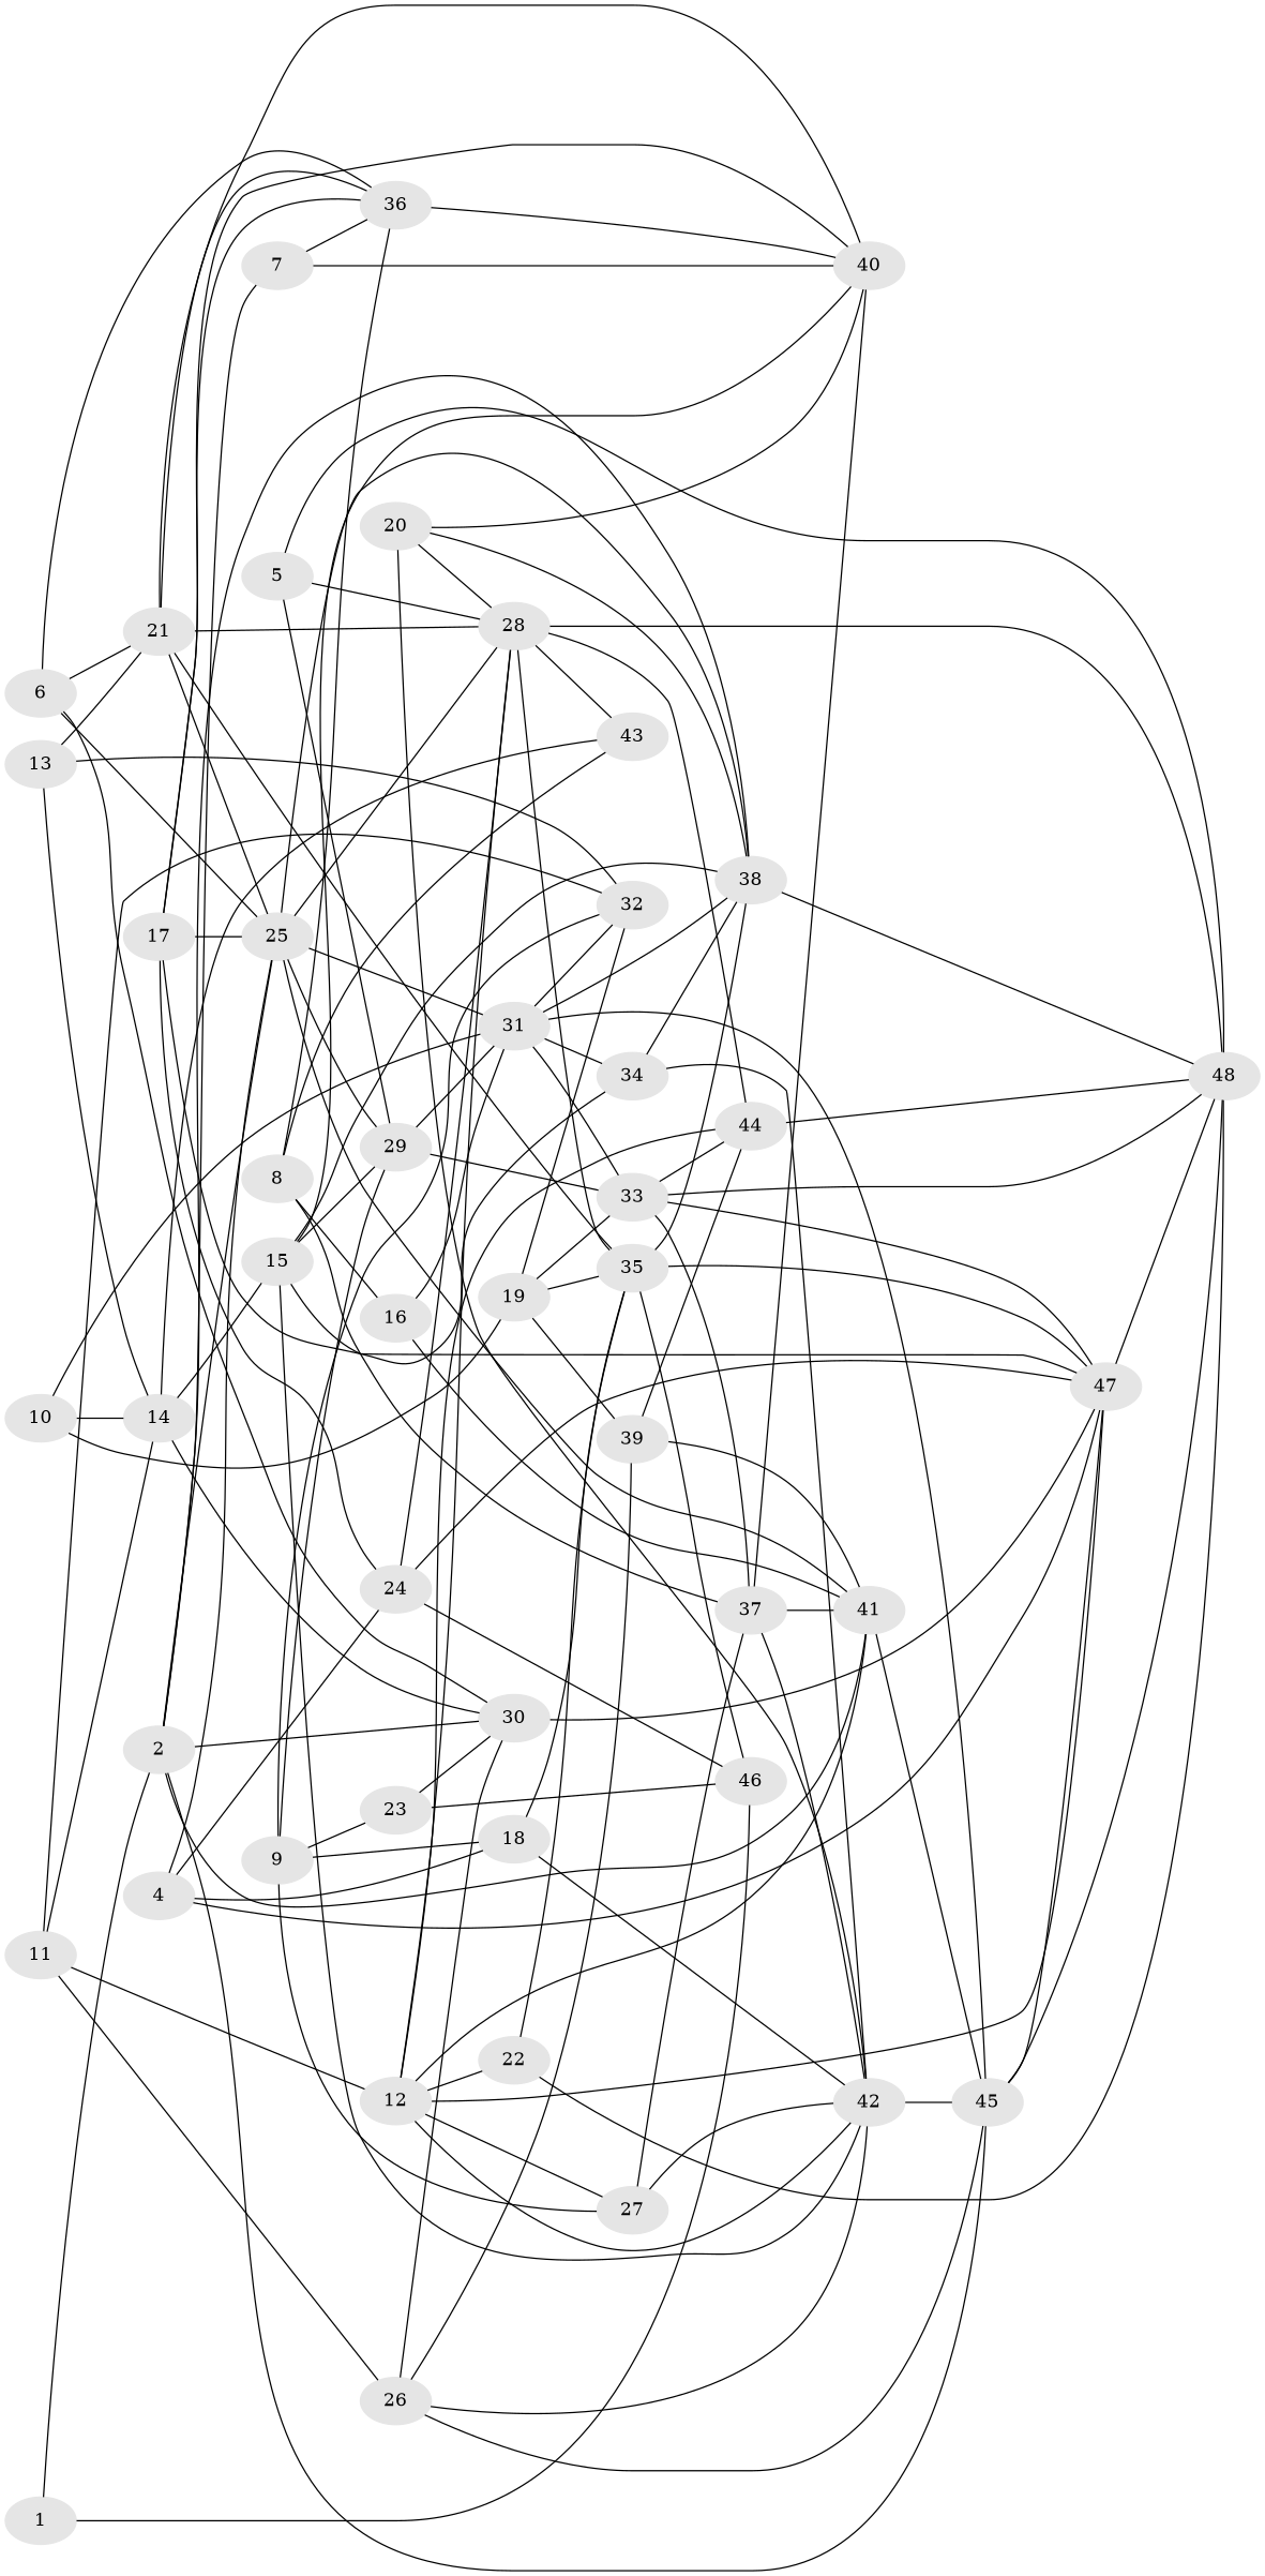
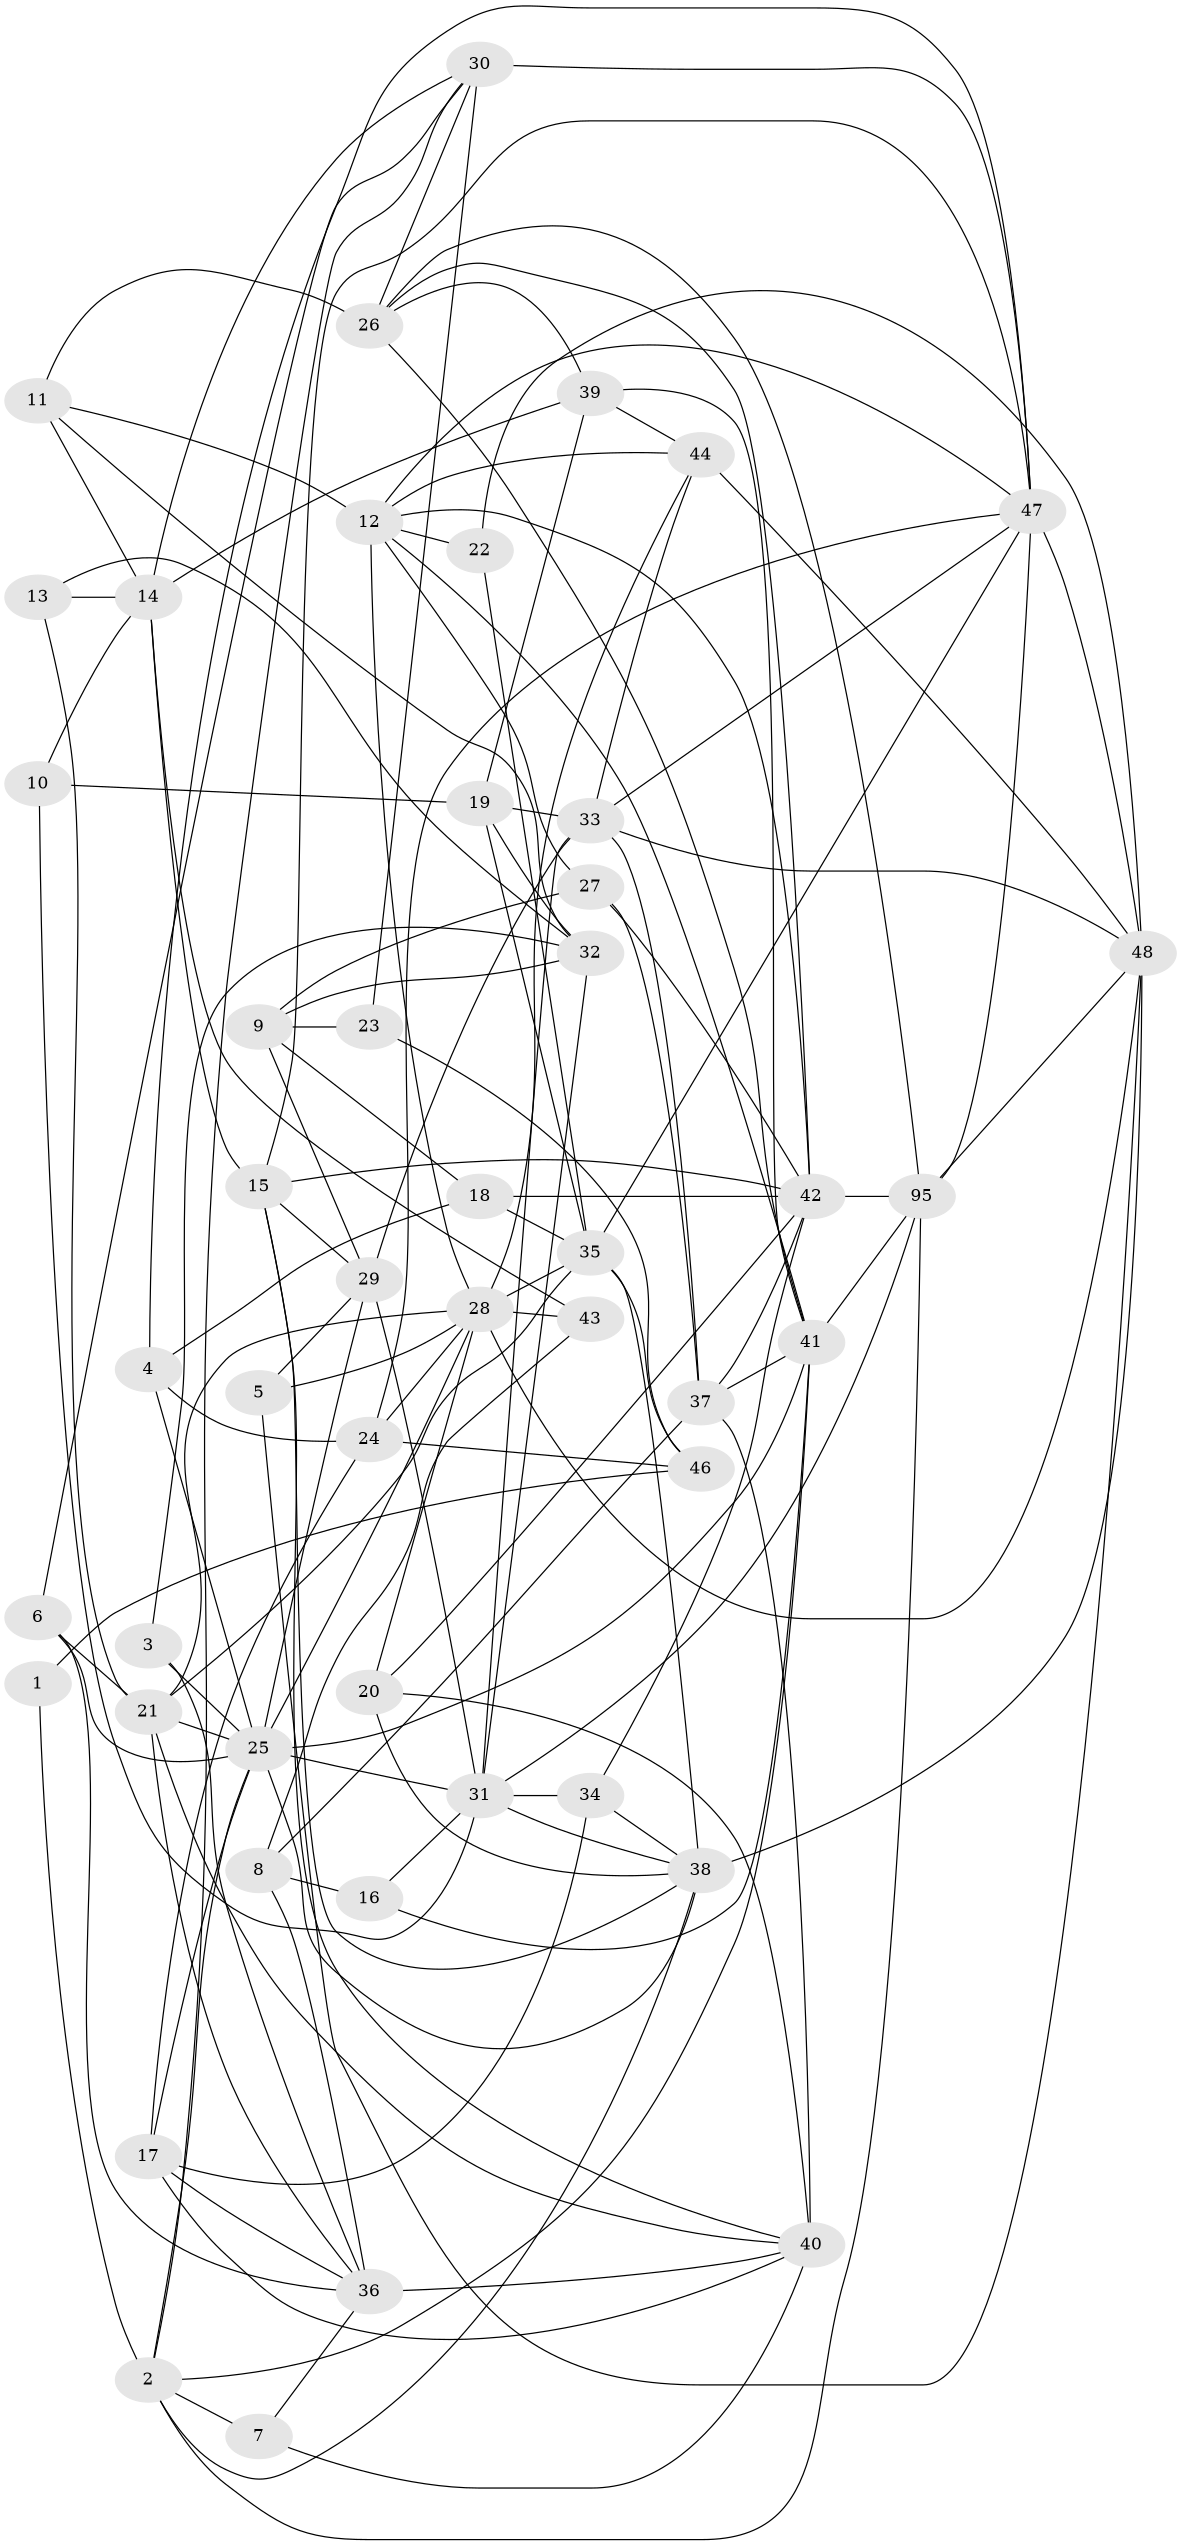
  graph {
    rankdir=LR
    node [color=gray90 style=filled]
    edge [weight=1.0]
    1
    2
    46
    7
    25
    30
    38
    41
-   45
+   45 [label=95]
    36
    40
    28
    29
    31
    47
    48
+   3
    32
    4
    18
    24
    42
    35
    5
    43
    44
    33
    6
    21
    8
    16
    37
    9
    23
    27
    10
    14
    19
    15
    39
    34
    11
    12
    26
    22
    13
    17
    20
    1 -- 2
    1 -- 46 [weight=2.0]
    2 -- 7
    2 -- 25
    2 -- 30
    2 -- 38
    2 -- 41
    2 -- 45
    7 -- 36 [weight=2.0]
    7 -- 40
    25 -- 38
    25 -- 41
    25 -- 28
    25 -- 29
    25 -- 31
    30 -- 47
    38 -- 48
    41 -- 45
    45 -- 47
    45 -- 48
    36 -- 40
    28 -- 48
    28 -- 35
    28 -- 43
    28 -- 44
    29 -- 31
    29 -- 33
    31 -- 38
    31 -- 45
    31 -- 32
    31 -- 33
    31 -- 34
    47 -- 48
+   3 -- 25
+   3 -- 36
+   3 -- 32
    4 -- 25
    4 -- 47
    4 -- 18
    4 -- 24
    18 -- 42
    18 -- 35
    24 -- 46
    24 -- 28
    24 -- 47
    42 -- 45
    35 -- 46
    35 -- 38
    35 -- 47
    5 -- 28
    5 -- 29
    5 -- 48
    44 -- 48
    33 -- 47
    33 -- 48
    33 -- 44
    33 -- 37
    6 -- 25
    6 -- 30 [weight=2.0]
    6 -- 36
    6 -- 21
    21 -- 25
    21 -- 36
    21 -- 40
    21 -- 28
    21 -- 35
    8 -- 36
    8 -- 43
    8 -- 16
    8 -- 37
    16 -- 41
    16 -- 31
    37 -- 41
    37 -- 40
    37 -- 42
    9 -- 29
    9 -- 32
    9 -- 18
    9 -- 23
    9 -- 27
    23 -- 46
    23 -- 30
    27 -- 42
    27 -- 37
    10 -- 31
    10 -- 14
    10 -- 19
    14 -- 30
    14 -- 43
    14 -- 15
+   14 -- 39
    19 -- 32
    19 -- 35
    19 -- 33
    19 -- 39
    15 -- 38
    15 -- 40
    15 -- 29
    15 -- 47
    15 -- 42
    39 -- 41
    39 -- 44
    34 -- 38
    34 -- 42
    11 -- 32
    11 -- 14
    11 -- 12
    11 -- 26
    12 -- 41
    12 -- 28
    12 -- 47
    12 -- 42
    12 -- 44
    12 -- 27
    12 -- 22
    26 -- 30
+   26 -- 41
    26 -- 45
    26 -- 42
    26 -- 39
    22 -- 48
    22 -- 35
    13 -- 32
    13 -- 21
    13 -- 14
    17 -- 25
    17 -- 36
    17 -- 40
    17 -- 24
    17 -- 34
    20 -- 38
    20 -- 40
    20 -- 28 [weight=2.0]
    20 -- 42
  }
